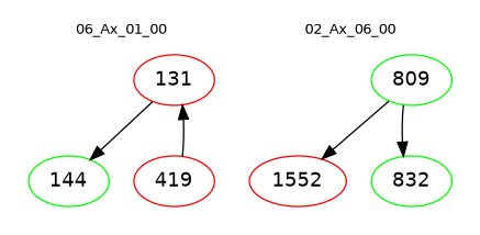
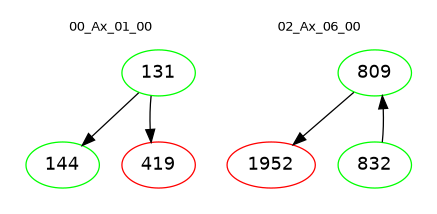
  digraph {
    fontname="DejaVu Sans"
    node [color=green fontname="DejaVu Sans"]
    edge [color=black fontname="DejaVu Sans"]
-   n1 [color=red label=131]
+   n1 [label=131]
    n2 [label=144]
    n3 [color=red label=419]
    n4 [label=809]
-   n5 [color=red label=1552]
+   n5 [color=red label=1952]
    n6 [label=832]
    subgraph cluster_1 {
      color=white
      fontsize=10
-     label="06_Ax_01_00"
+     label="00_Ax_01_00"
      n1
      n2
      n3
    }
    subgraph cluster_2 {
      color=white
      fontsize=10
      label="02_Ax_06_00"
      n4
      n5
      n6
    }
    n1 -> n2
-   n3 -> n1
+   n1 -> n3
    n4 -> n5
-   n4 -> n6
+   n6 -> n4
  }
